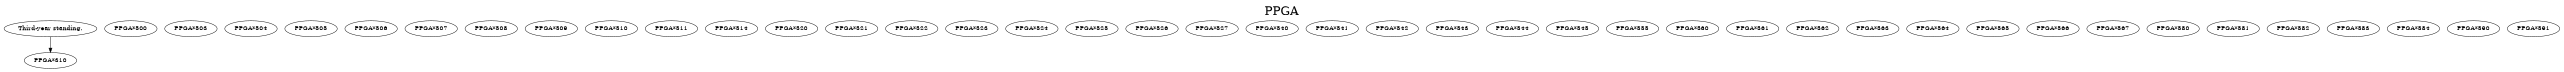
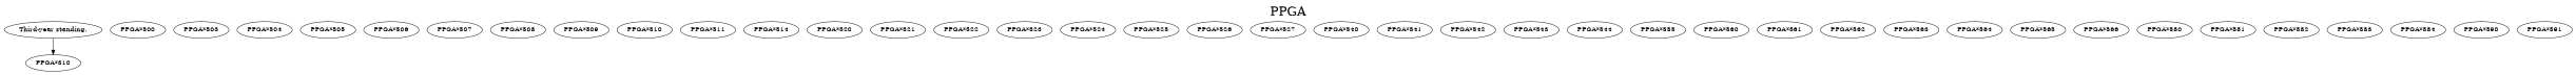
  digraph {
    fontsize=27
    label=PPGA
    labelloc=t
    "Third-year standing."
    "PPGA*310"
    "PPGA*500"
    "PPGA*503"
    "PPGA*504"
    "PPGA*505"
    "PPGA*506"
    "PPGA*507"
    "PPGA*508"
    "PPGA*509"
    "PPGA*510"
    "PPGA*511"
    "PPGA*514"
    "PPGA*520"
    "PPGA*521"
    "PPGA*522"
    "PPGA*523"
    "PPGA*524"
    "PPGA*525"
    "PPGA*526"
    "PPGA*527"
    "PPGA*540"
    "PPGA*541"
    "PPGA*542"
    "PPGA*543"
    "PPGA*544"
-   "PPGA*545"
    "PPGA*555"
    "PPGA*560"
    "PPGA*561"
    "PPGA*562"
    "PPGA*563"
    "PPGA*564"
    "PPGA*565"
    "PPGA*566"
-   "PPGA*567"
    "PPGA*580"
    "PPGA*581"
    "PPGA*582"
    "PPGA*583"
    "PPGA*584"
    "PPGA*590"
    "PPGA*591"
    "Third-year standing." -> "PPGA*310" [style=solid]
  }
